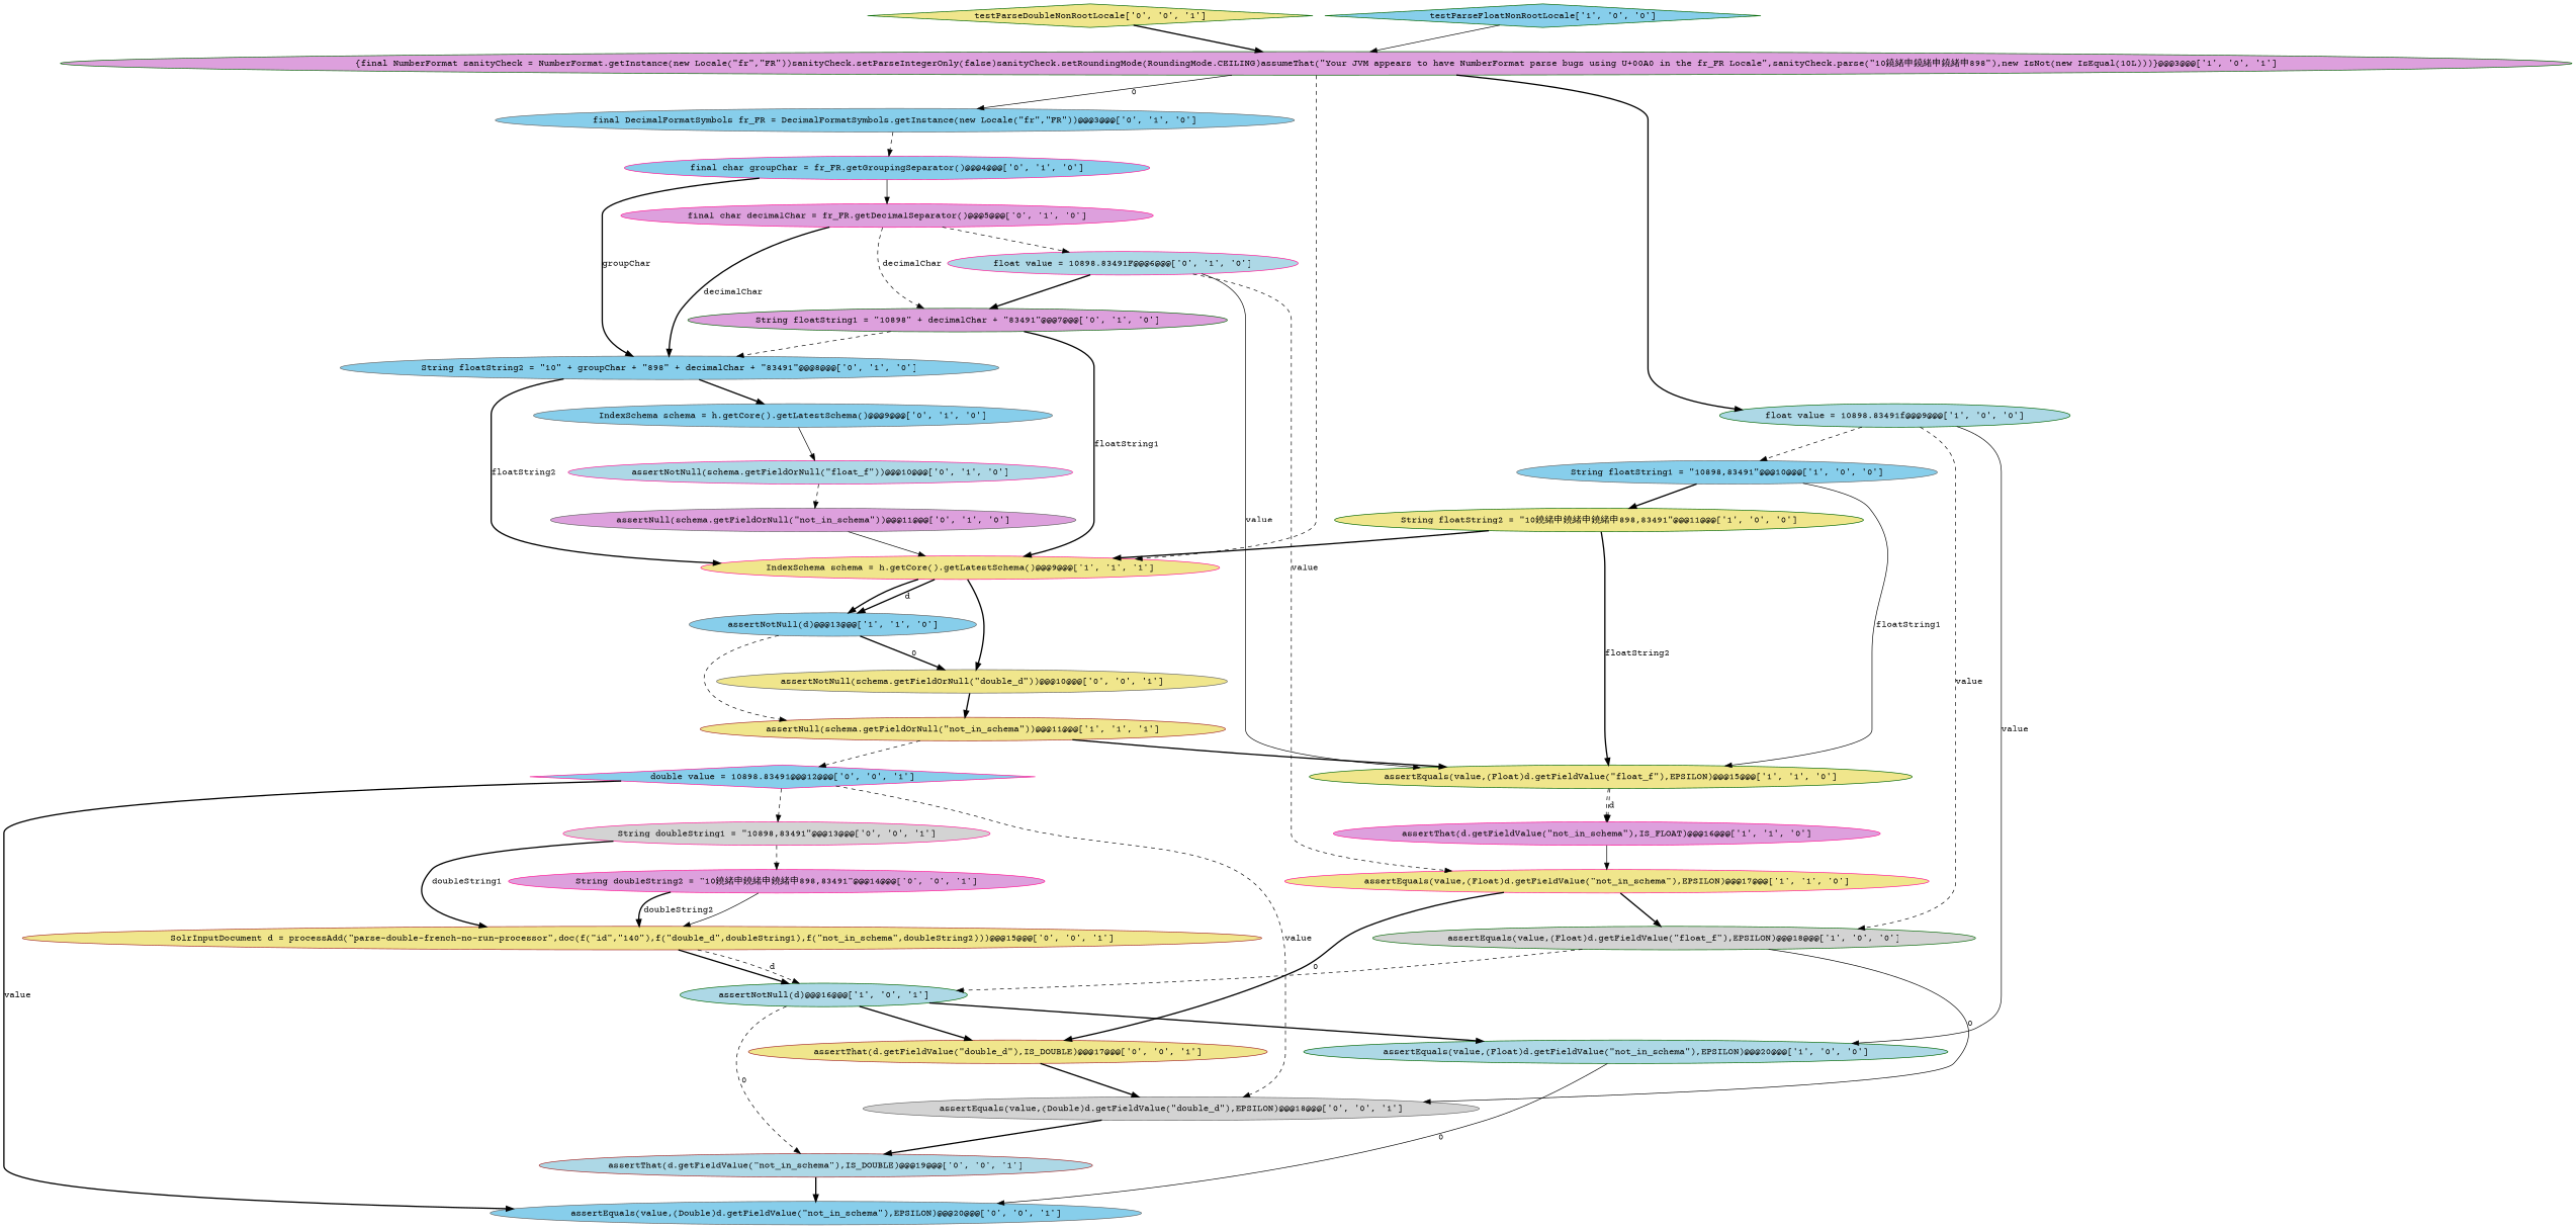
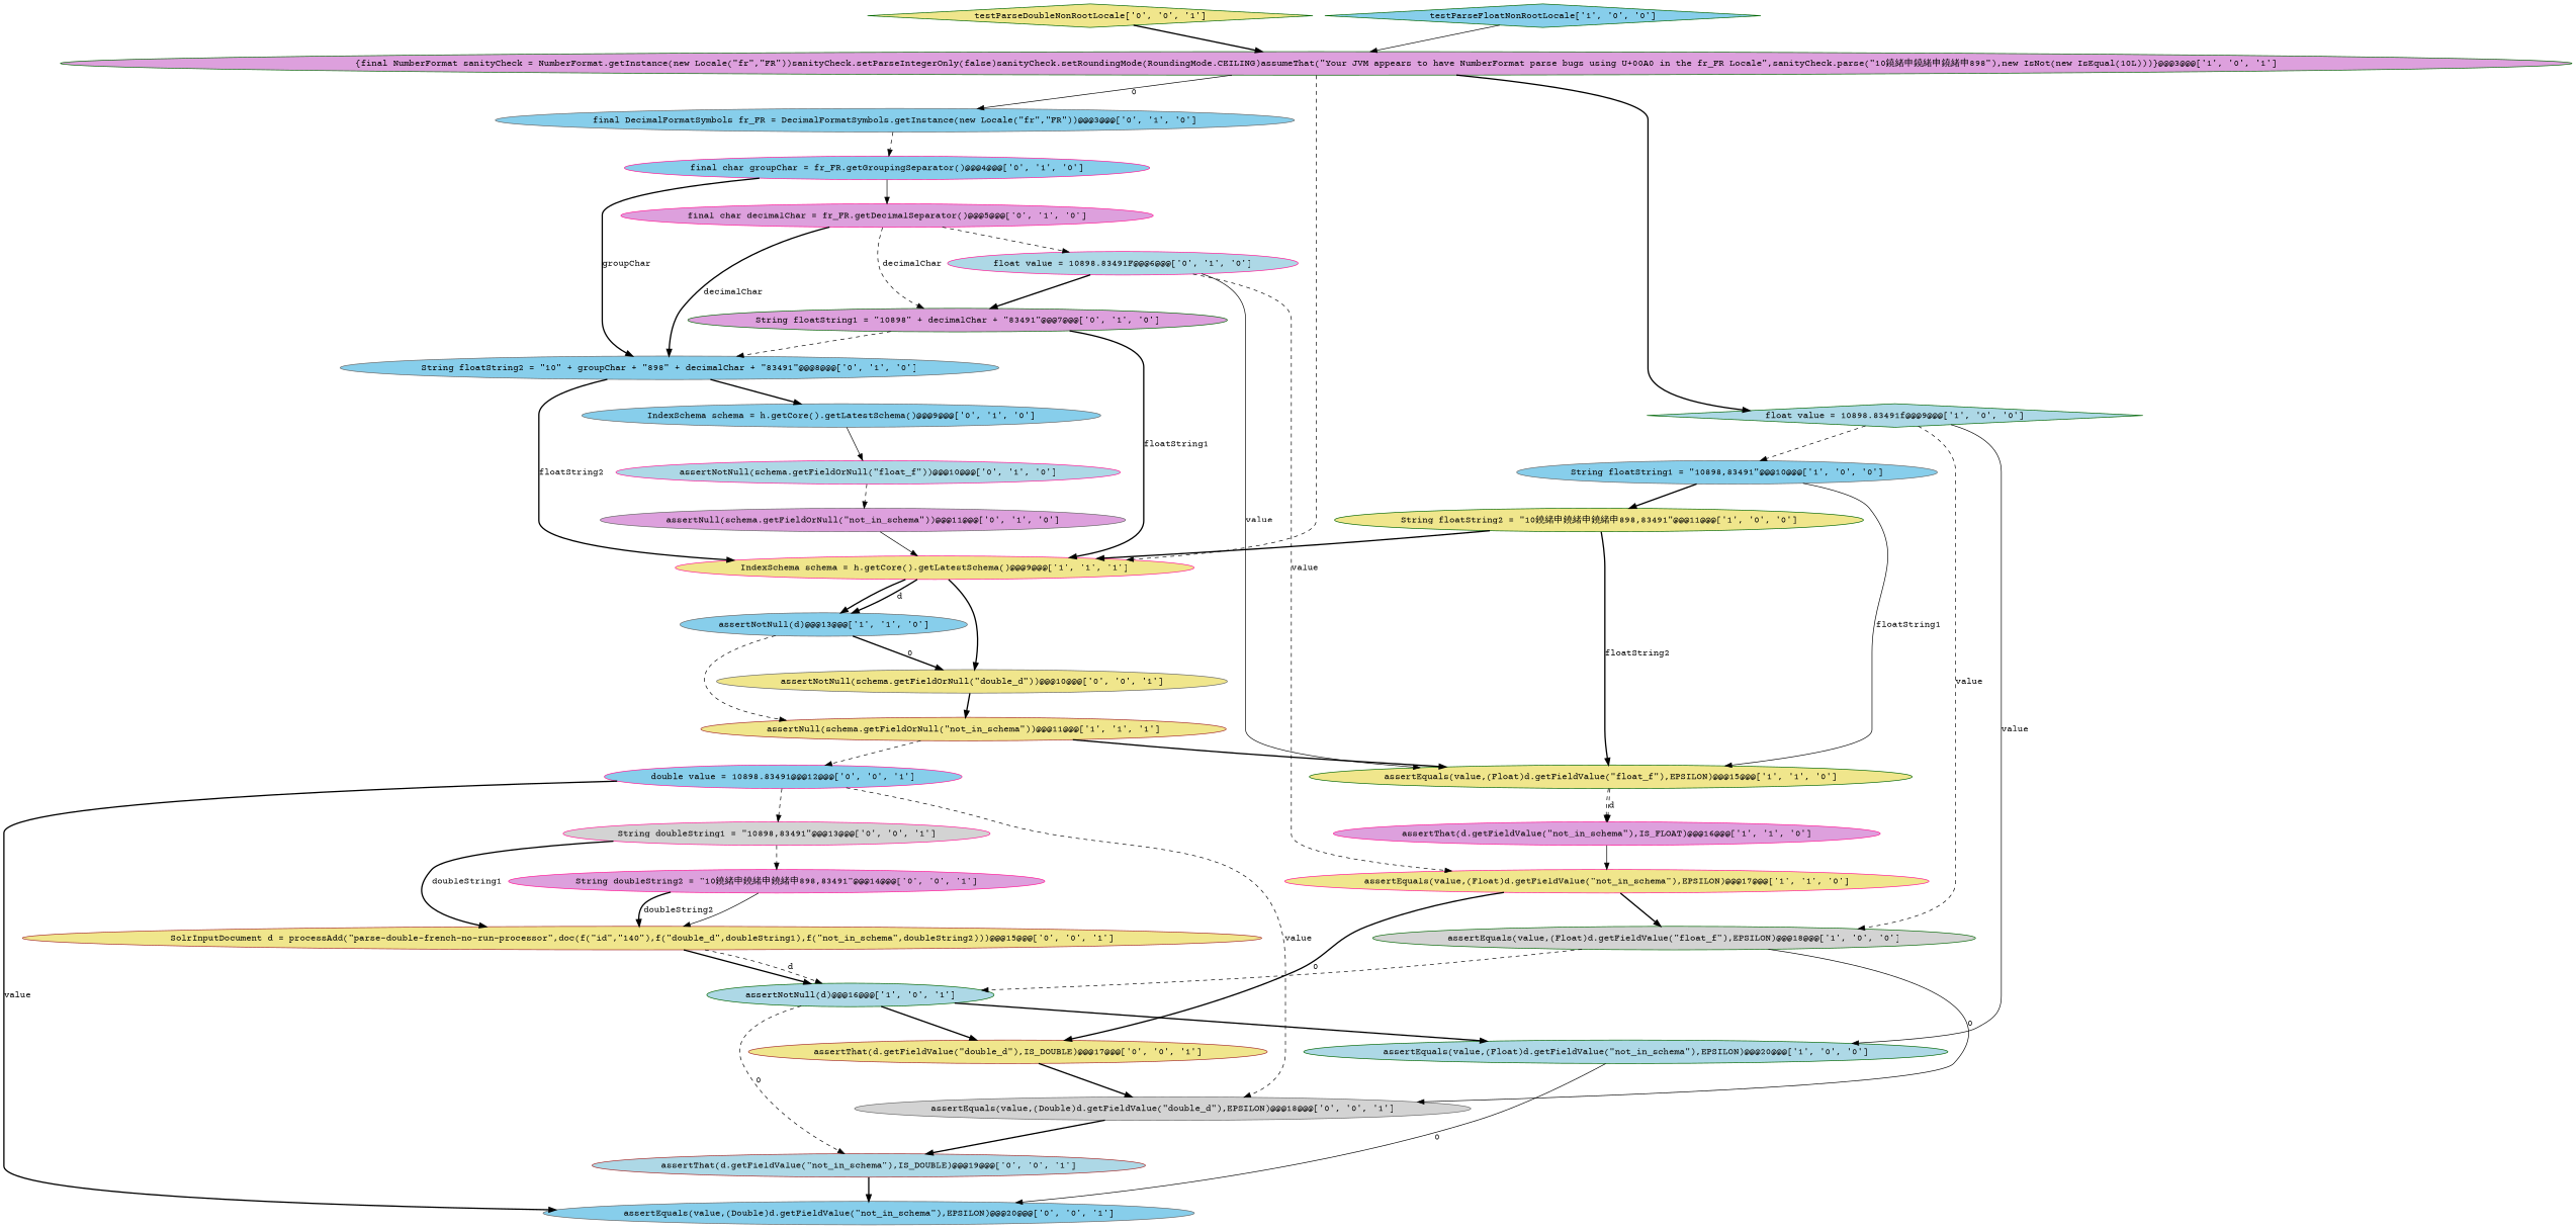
  digraph {
    fontname="Courier Prime"
    node [color=darkgreen fillcolor=khaki fontname="Courier Prime" shape=ellipse style=filled]
    edge [fontname="Courier Prime" style=bold]
    n1 [label="assertEquals(value,(Float)d.getFieldValue(\"float_f\"),EPSILON)@@@15@@@['1', '1', '0']"]
    n2 [color=deeppink fillcolor=plum label="assertThat(d.getFieldValue(\"not_in_schema\"),IS_FLOAT)@@@16@@@['1', '1', '0']"]
    n3 [color=deeppink label="assertEquals(value,(Float)d.getFieldValue(\"not_in_schema\"),EPSILON)@@@17@@@['1', '1', '0']"]
    n4 [label="testParseDoubleNonRootLocale['0', '0', '1']" shape=diamond]
    n5 [fillcolor=plum label="{final NumberFormat sanityCheck = NumberFormat.getInstance(new Locale(\"fr\",\"FR\"))sanityCheck.setParseIntegerOnly(false)sanityCheck.setRoundingMode(RoundingMode.CEILING)assumeThat(\"Your JVM appears to have NumberFormat parse bugs using U+00A0 in the fr_FR Locale\",sanityCheck.parse(\"10鐃緒申鐃緒申鐃緒申898\"),new IsNot(new IsEqual(10L)))}@@@3@@@['1', '0', '1']"]
    n6 [color=gray40 fillcolor=skyblue label="final DecimalFormatSymbols fr_FR = DecimalFormatSymbols.getInstance(new Locale(\"fr\",\"FR\"))@@@3@@@['0', '1', '0']"]
    n7 [color=deeppink label="IndexSchema schema = h.getCore().getLatestSchema()@@@9@@@['1', '1', '1']"]
-   n8 [fillcolor=lightblue label="float value = 10898.83491f@@@9@@@['1', '0', '0']"]
+   n8 [fillcolor=lightblue label="float value = 10898.83491f@@@9@@@['1', '0', '0']" shape=diamond]
    n9 [color=gray40 fillcolor=skyblue label="assertEquals(value,(Double)d.getFieldValue(\"not_in_schema\"),EPSILON)@@@20@@@['0', '0', '1']"]
    n10 [color=brown label="assertThat(d.getFieldValue(\"double_d\"),IS_DOUBLE)@@@17@@@['0', '0', '1']"]
    n11 [fillcolor=lightgrey label="assertEquals(value,(Float)d.getFieldValue(\"float_f\"),EPSILON)@@@18@@@['1', '0', '0']"]
    n12 [color=gray40 fillcolor=lightgrey label="assertEquals(value,(Double)d.getFieldValue(\"double_d\"),EPSILON)@@@18@@@['0', '0', '1']"]
    n13 [fillcolor=lightblue label="assertNotNull(d)@@@16@@@['1', '0', '1']"]
    n14 [color=gray40 label="assertNotNull(schema.getFieldOrNull(\"double_d\"))@@@10@@@['0', '0', '1']"]
    n15 [color=brown label="assertNull(schema.getFieldOrNull(\"not_in_schema\"))@@@11@@@['1', '1', '1']"]
-   n16 [color=deeppink fillcolor=skyblue label="double value = 10898.83491@@@12@@@['0', '0', '1']" shape=diamond]
+   n16 [color=deeppink fillcolor=skyblue label="double value = 10898.83491@@@12@@@['0', '0', '1']"]
    n17 [color=deeppink fillcolor=lightblue label="assertNotNull(schema.getFieldOrNull(\"float_f\"))@@@10@@@['0', '1', '0']"]
    n18 [color=gray40 fillcolor=plum label="assertNull(schema.getFieldOrNull(\"not_in_schema\"))@@@11@@@['0', '1', '0']"]
    n19 [color=deeppink fillcolor=skyblue label="final char groupChar = fr_FR.getGroupingSeparator()@@@4@@@['0', '1', '0']"]
    n20 [color=deeppink fillcolor=plum label="final char decimalChar = fr_FR.getDecimalSeparator()@@@5@@@['0', '1', '0']"]
    n21 [color=gray40 fillcolor=skyblue label="String floatString2 = \"10\" + groupChar + \"898\" + decimalChar + \"83491\"@@@8@@@['0', '1', '0']"]
    n22 [color=gray40 fillcolor=skyblue label="assertNotNull(d)@@@13@@@['1', '1', '0']"]
    n23 [color=gray40 fillcolor=skyblue label="String floatString1 = \"10898,83491\"@@@10@@@['1', '0', '0']"]
    n24 [label="String floatString2 = \"10鐃緒申鐃緒申鐃緒申898,83491\"@@@11@@@['1', '0', '0']"]
    n25 [color=gray40 fillcolor=skyblue label="IndexSchema schema = h.getCore().getLatestSchema()@@@9@@@['0', '1', '0']"]
    n26 [color=deeppink fillcolor=lightgrey label="String doubleString1 = \"10898,83491\"@@@13@@@['0', '0', '1']"]
    n27 [color=brown fillcolor=lightblue label="assertThat(d.getFieldValue(\"not_in_schema\"),IS_DOUBLE)@@@19@@@['0', '0', '1']"]
    n28 [color=brown label="SolrInputDocument d = processAdd(\"parse-double-french-no-run-processor\",doc(f(\"id\",\"140\"),f(\"double_d\",doubleString1),f(\"not_in_schema\",doubleString2)))@@@15@@@['0', '0', '1']"]
    n29 [color=deeppink fillcolor=plum label="String doubleString2 = \"10鐃緒申鐃緒申鐃緒申898,83491\"@@@14@@@['0', '0', '1']"]
    n30 [fillcolor=lightblue label="assertEquals(value,(Float)d.getFieldValue(\"not_in_schema\"),EPSILON)@@@20@@@['1', '0', '0']"]
    n31 [color=deeppink fillcolor=lightblue label="float value = 10898.83491F@@@6@@@['0', '1', '0']"]
    n32 [fillcolor=plum label="String floatString1 = \"10898\" + decimalChar + \"83491\"@@@7@@@['0', '1', '0']"]
    n33 [fillcolor=skyblue label="testParseFloatNonRootLocale['1', '0', '0']" shape=diamond]
    n1 -> n2 [style=dashed]
    n1 -> n2 [label=d style=dashed]
    n2 -> n3 [style=solid]
    n3 -> n10 [label=0]
    n3 -> n11
    n4 -> n5
    n5 -> n6 [label=0 style=solid]
    n5 -> n7 [style=dashed]
    n5 -> n8
    n6 -> n19 [style=dashed]
    n7 -> n14
    n7 -> n22 [label=d]
    n7 -> n22
    n8 -> n11 [label=value style=dashed]
    n8 -> n23 [style=dashed]
    n8 -> n30 [label=value style=solid]
    n10 -> n12
    n11 -> n12 [label=0 style=solid]
    n11 -> n13 [style=dashed]
    n12 -> n27
    n13 -> n10
    n13 -> n27 [label=0 style=dashed]
    n13 -> n30
    n14 -> n15
    n15 -> n1
    n15 -> n16 [style=dashed]
    n16 -> n9 [label=value]
    n16 -> n12 [label=value style=dashed]
    n16 -> n26 [style=dashed]
    n17 -> n18 [style=dashed]
    n18 -> n7 [style=solid]
    n19 -> n20 [style=solid]
    n19 -> n21 [label=groupChar]
    n20 -> n21 [label=decimalChar]
    n20 -> n31 [style=dashed]
    n20 -> n32 [label=decimalChar style=dashed]
    n21 -> n7 [label=floatString2]
    n21 -> n25
    n22 -> n14 [label=0]
    n22 -> n15 [style=dashed]
    n23 -> n1 [label=floatString1 style=solid]
    n23 -> n24
    n24 -> n1 [label=floatString2]
    n24 -> n7
    n25 -> n17 [style=solid]
    n26 -> n28 [label=doubleString1]
    n26 -> n29 [style=dashed]
    n27 -> n9
    n28 -> n13
    n28 -> n13 [label=d style=dashed]
    n29 -> n28 [style=solid]
    n29 -> n28 [label=doubleString2]
    n30 -> n9 [label=0 style=solid]
    n31 -> n1 [label=value style=solid]
    n31 -> n3 [label=value style=dashed]
    n31 -> n32
    n32 -> n7 [label=floatString1]
    n32 -> n21 [style=dashed]
    n33 -> n5 [style=solid]
  }
